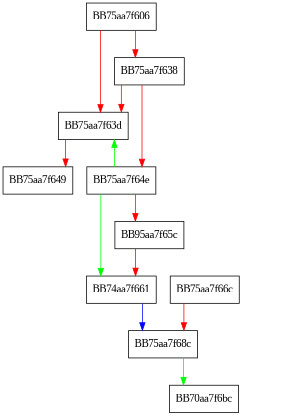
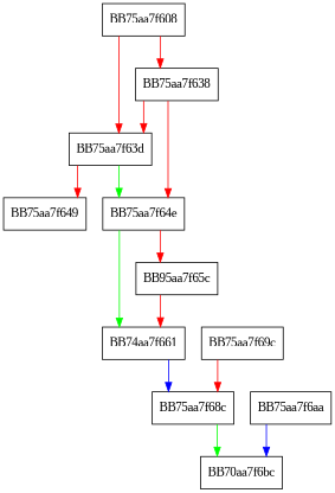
  digraph {
    fontname="Liberation Serif"
    splines=ortho
    node [fontname="Liberation Serif" shape=box]
    edge [color=red fontname="Liberation Serif"]
-   BB75aa7f608 [label=BB75aa7f606]
+   BB75aa7f608
    BB75aa7f63d
    BB75aa7f638
    BB75aa7f64e
    BB75aa7f649
    n6 [label=BB74aa7f661]
    n7 [label=BB95aa7f65c]
    BB75aa7f68c
    n9 [label=BB70aa7f6bc]
-   BB75aa7f69c [label=BB75aa7f66c]
+   BB75aa7f6aa
+   BB75aa7f69c
    BB75aa7f608 -> BB75aa7f63d
    BB75aa7f608 -> BB75aa7f638
-   BB75aa7f64e -> BB75aa7f63d [color=green]
+   BB75aa7f63d -> BB75aa7f64e [color=green]
    BB75aa7f63d -> BB75aa7f649
    BB75aa7f638 -> BB75aa7f63d
    BB75aa7f638 -> BB75aa7f64e
    BB75aa7f64e -> n6 [color=green]
    BB75aa7f64e -> n7
    n6 -> BB75aa7f68c [color=blue]
    n7 -> n6
    BB75aa7f68c -> n9 [color=green]
+   BB75aa7f6aa -> n9 [color=blue]
    BB75aa7f69c -> BB75aa7f68c
  }
